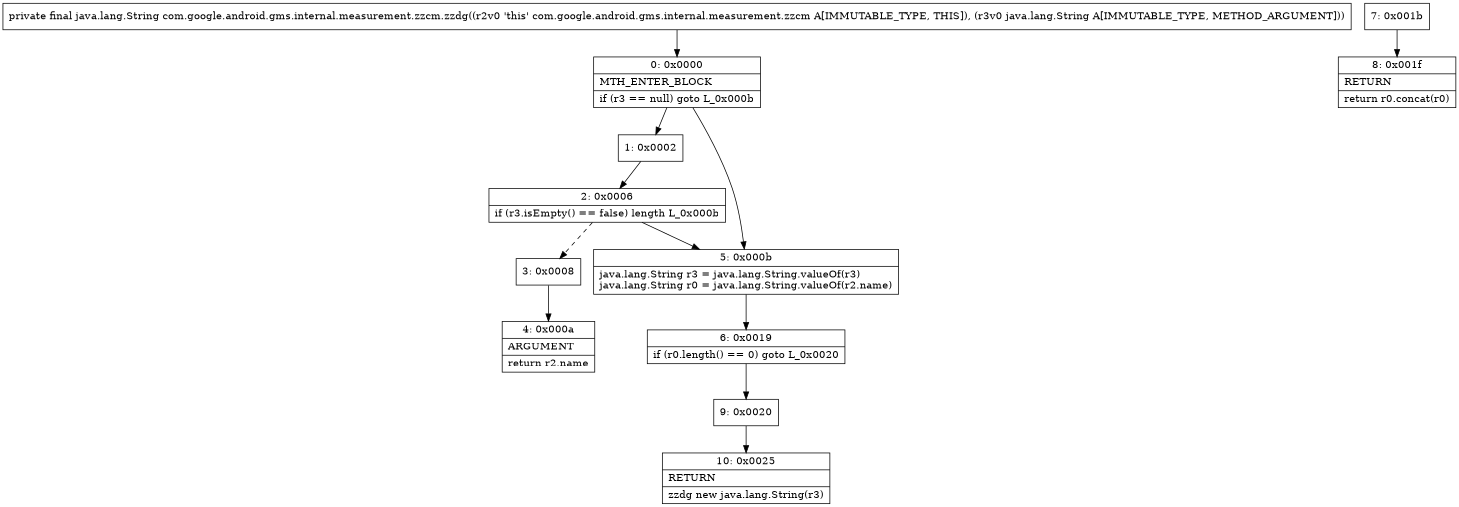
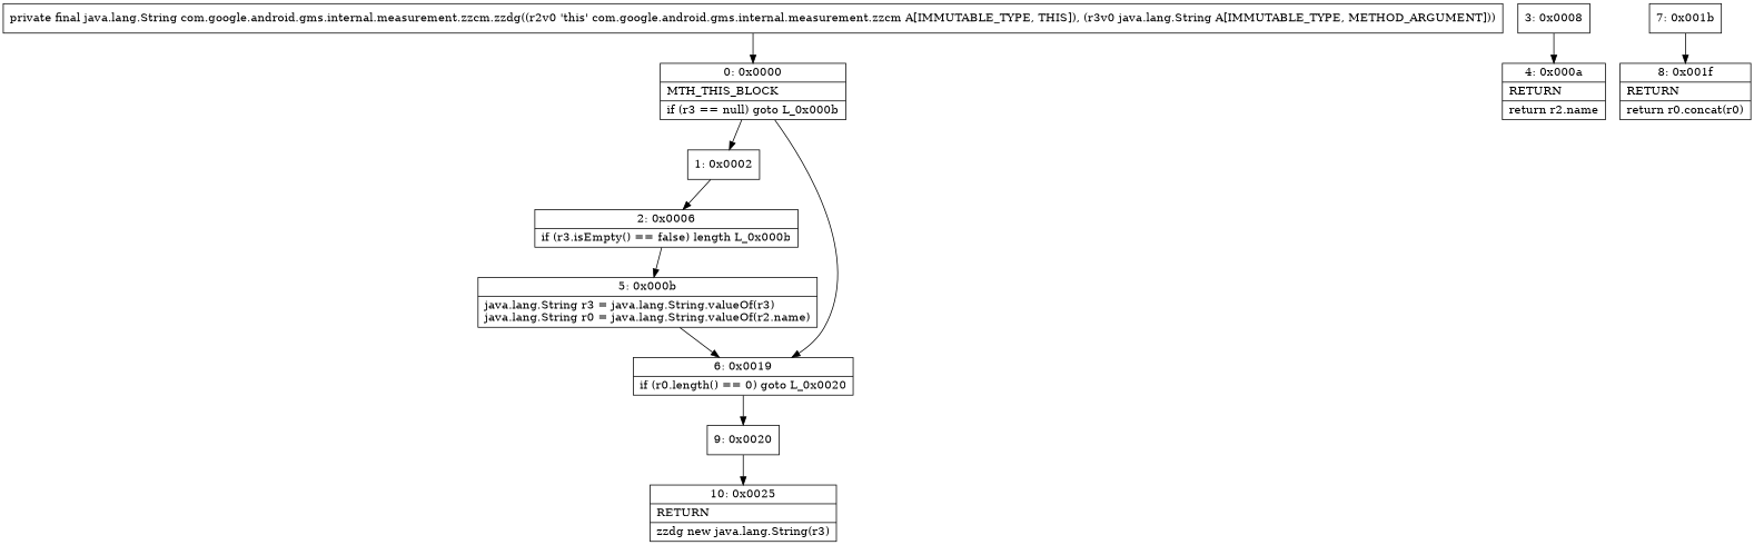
  digraph {
    node [shape=record]
-   n1 [label="{0\:\ 0x0000|MTH_ENTER_BLOCK\l|if (r3 == null) goto L_0x000b\l}"]
+   n1 [label="{0\:\ 0x0000|MTH_THIS_BLOCK\l|if (r3 == null) goto L_0x000b\l}"]
    n2 [label="{1\:\ 0x0002}"]
    n3 [label="{5\:\ 0x000b|java.lang.String r3 = java.lang.String.valueOf(r3)\ljava.lang.String r0 = java.lang.String.valueOf(r2.name)\l}"]
    n4 [label="{2\:\ 0x0006|if (r3.isEmpty() == false) length L_0x000b\l}"]
    n5 [label="{6\:\ 0x0019|if (r0.length() == 0) goto L_0x0020\l}"]
    n6 [label="{3\:\ 0x0008}"]
-   n7 [label="{4\:\ 0x000a|ARGUMENT\l|return r2.name\l}"]
+   n7 [label="{4\:\ 0x000a|RETURN\l|return r2.name\l}"]
    n8 [label="{9\:\ 0x0020}"]
    n9 [label="{7\:\ 0x001b}"]
    n10 [label="{8\:\ 0x001f|RETURN\l|return r0.concat(r0)\l}"]
    n11 [label="{10\:\ 0x0025|RETURN\l|zzdg new java.lang.String(r3)\l}"]
    n12 [label="{private final java.lang.String com.google.android.gms.internal.measurement.zzcm.zzdg((r2v0 'this' com.google.android.gms.internal.measurement.zzcm A[IMMUTABLE_TYPE, THIS]), (r3v0 java.lang.String A[IMMUTABLE_TYPE, METHOD_ARGUMENT])) }"]
    n1 -> n2 [style=solid]
-   n1 -> n3
+   n1 -> n5
    n2 -> n4
    n3 -> n5
    n4 -> n3
-   n4 -> n6 [style=dashed]
    n5 -> n8
    n6 -> n7
    n8 -> n11
    n9 -> n10
    n12 -> n1
  }
